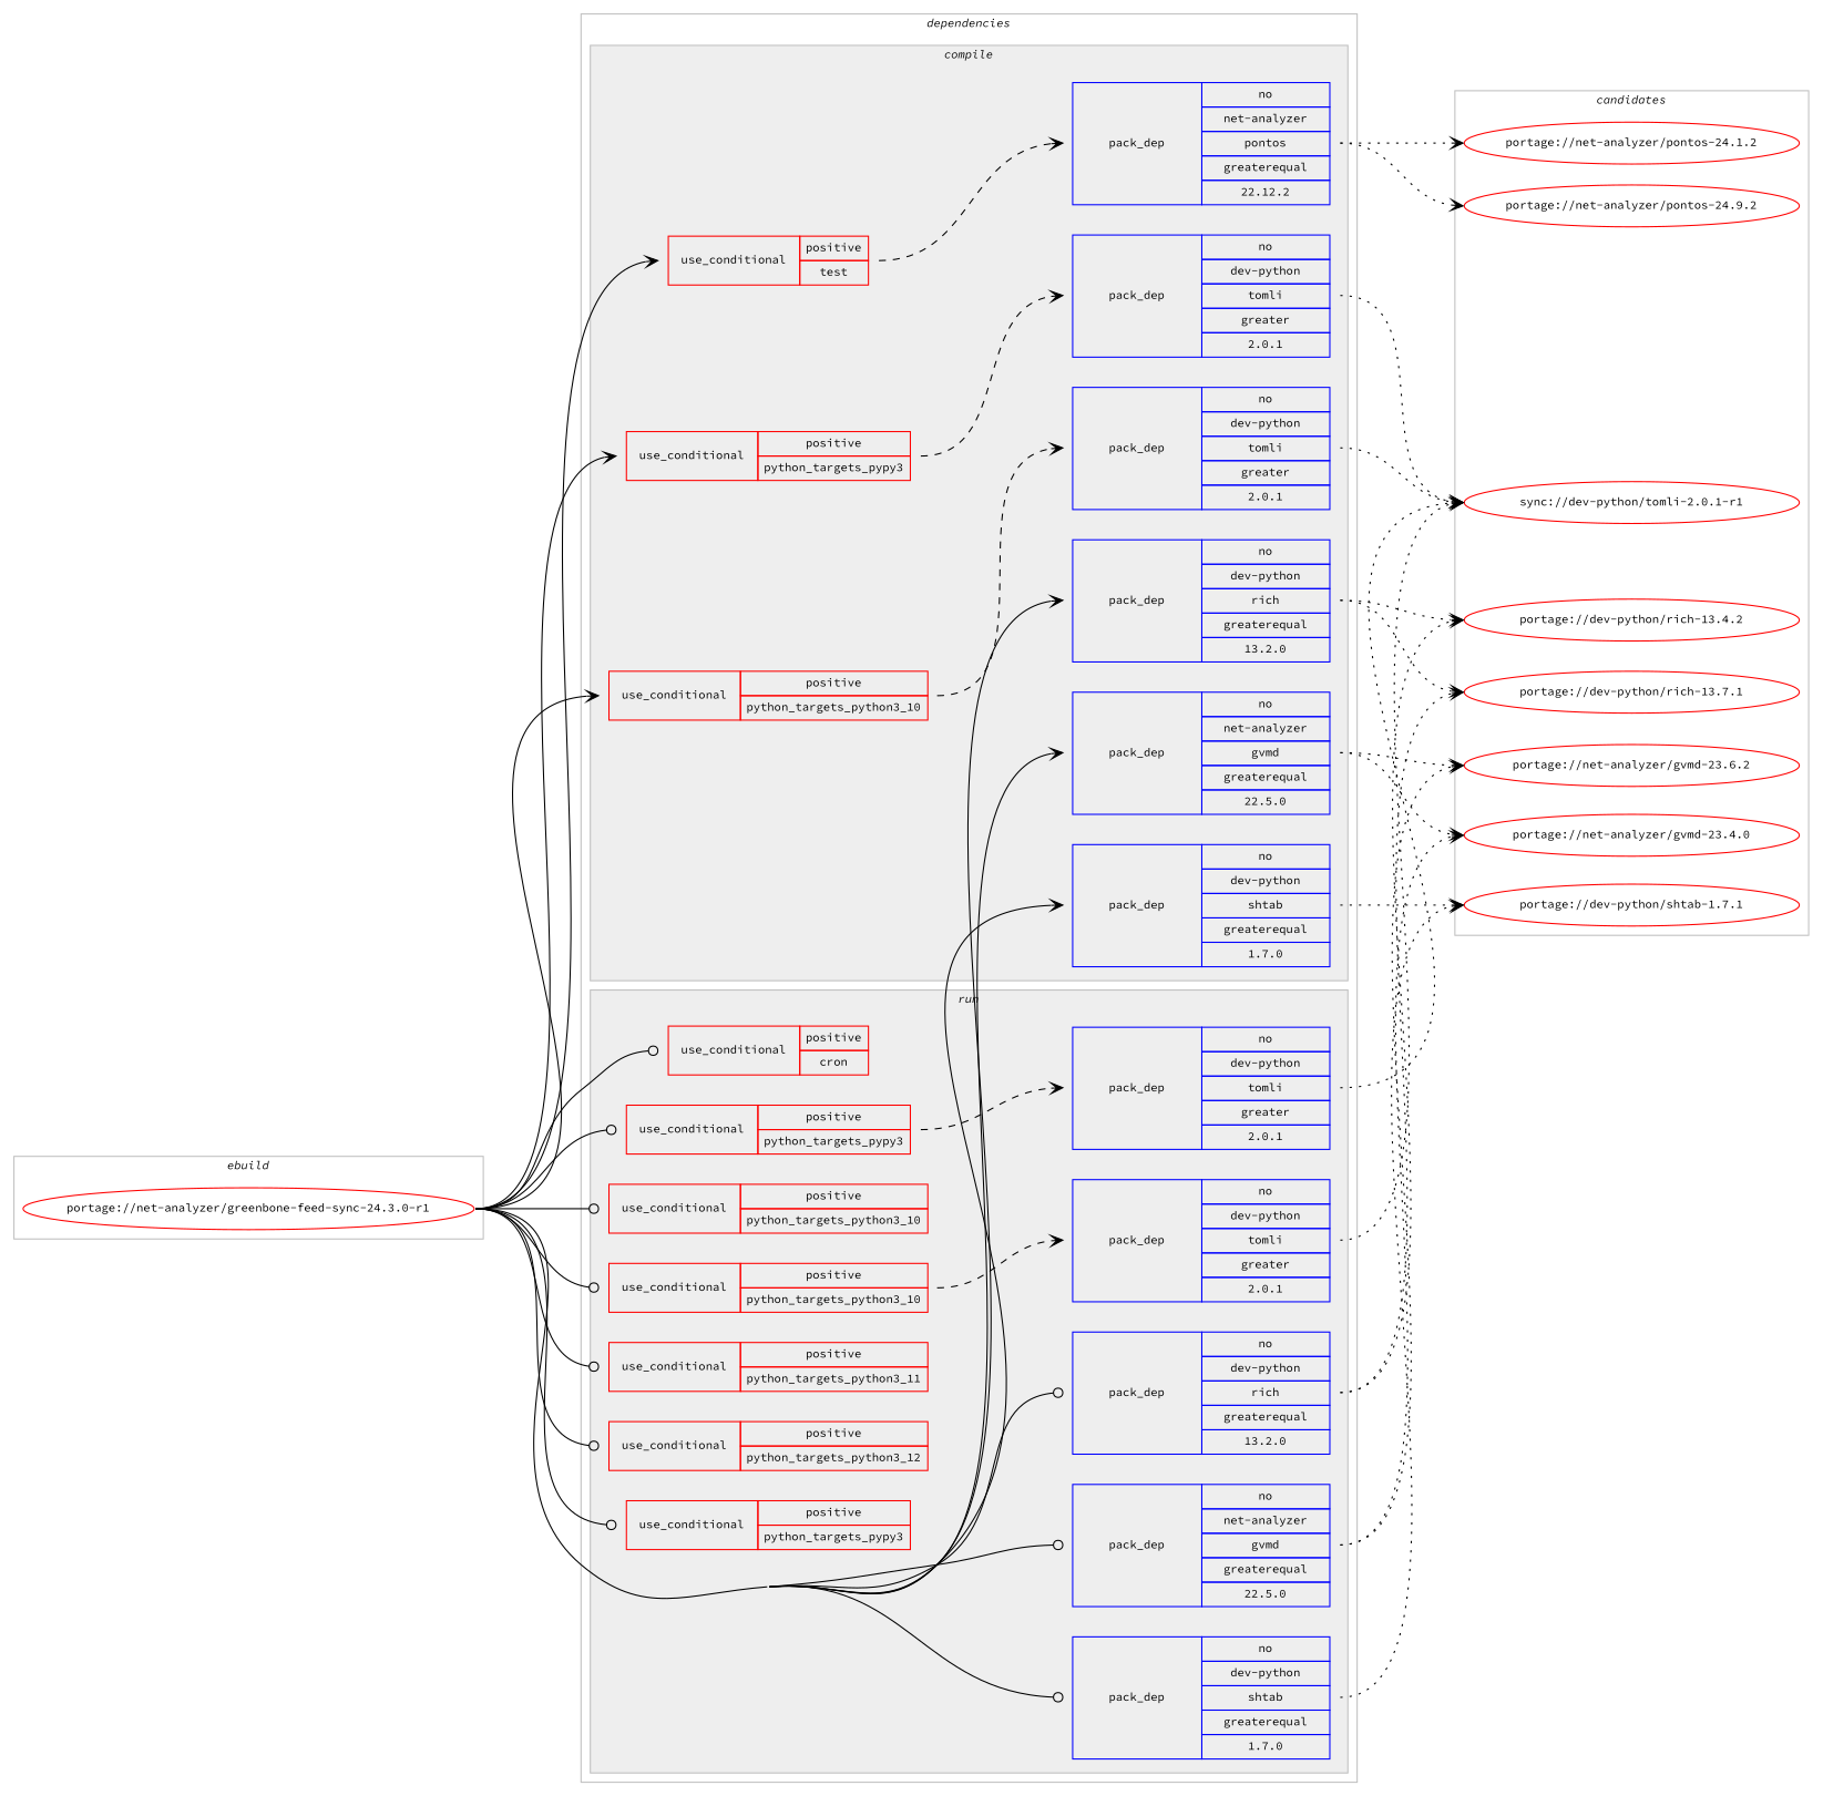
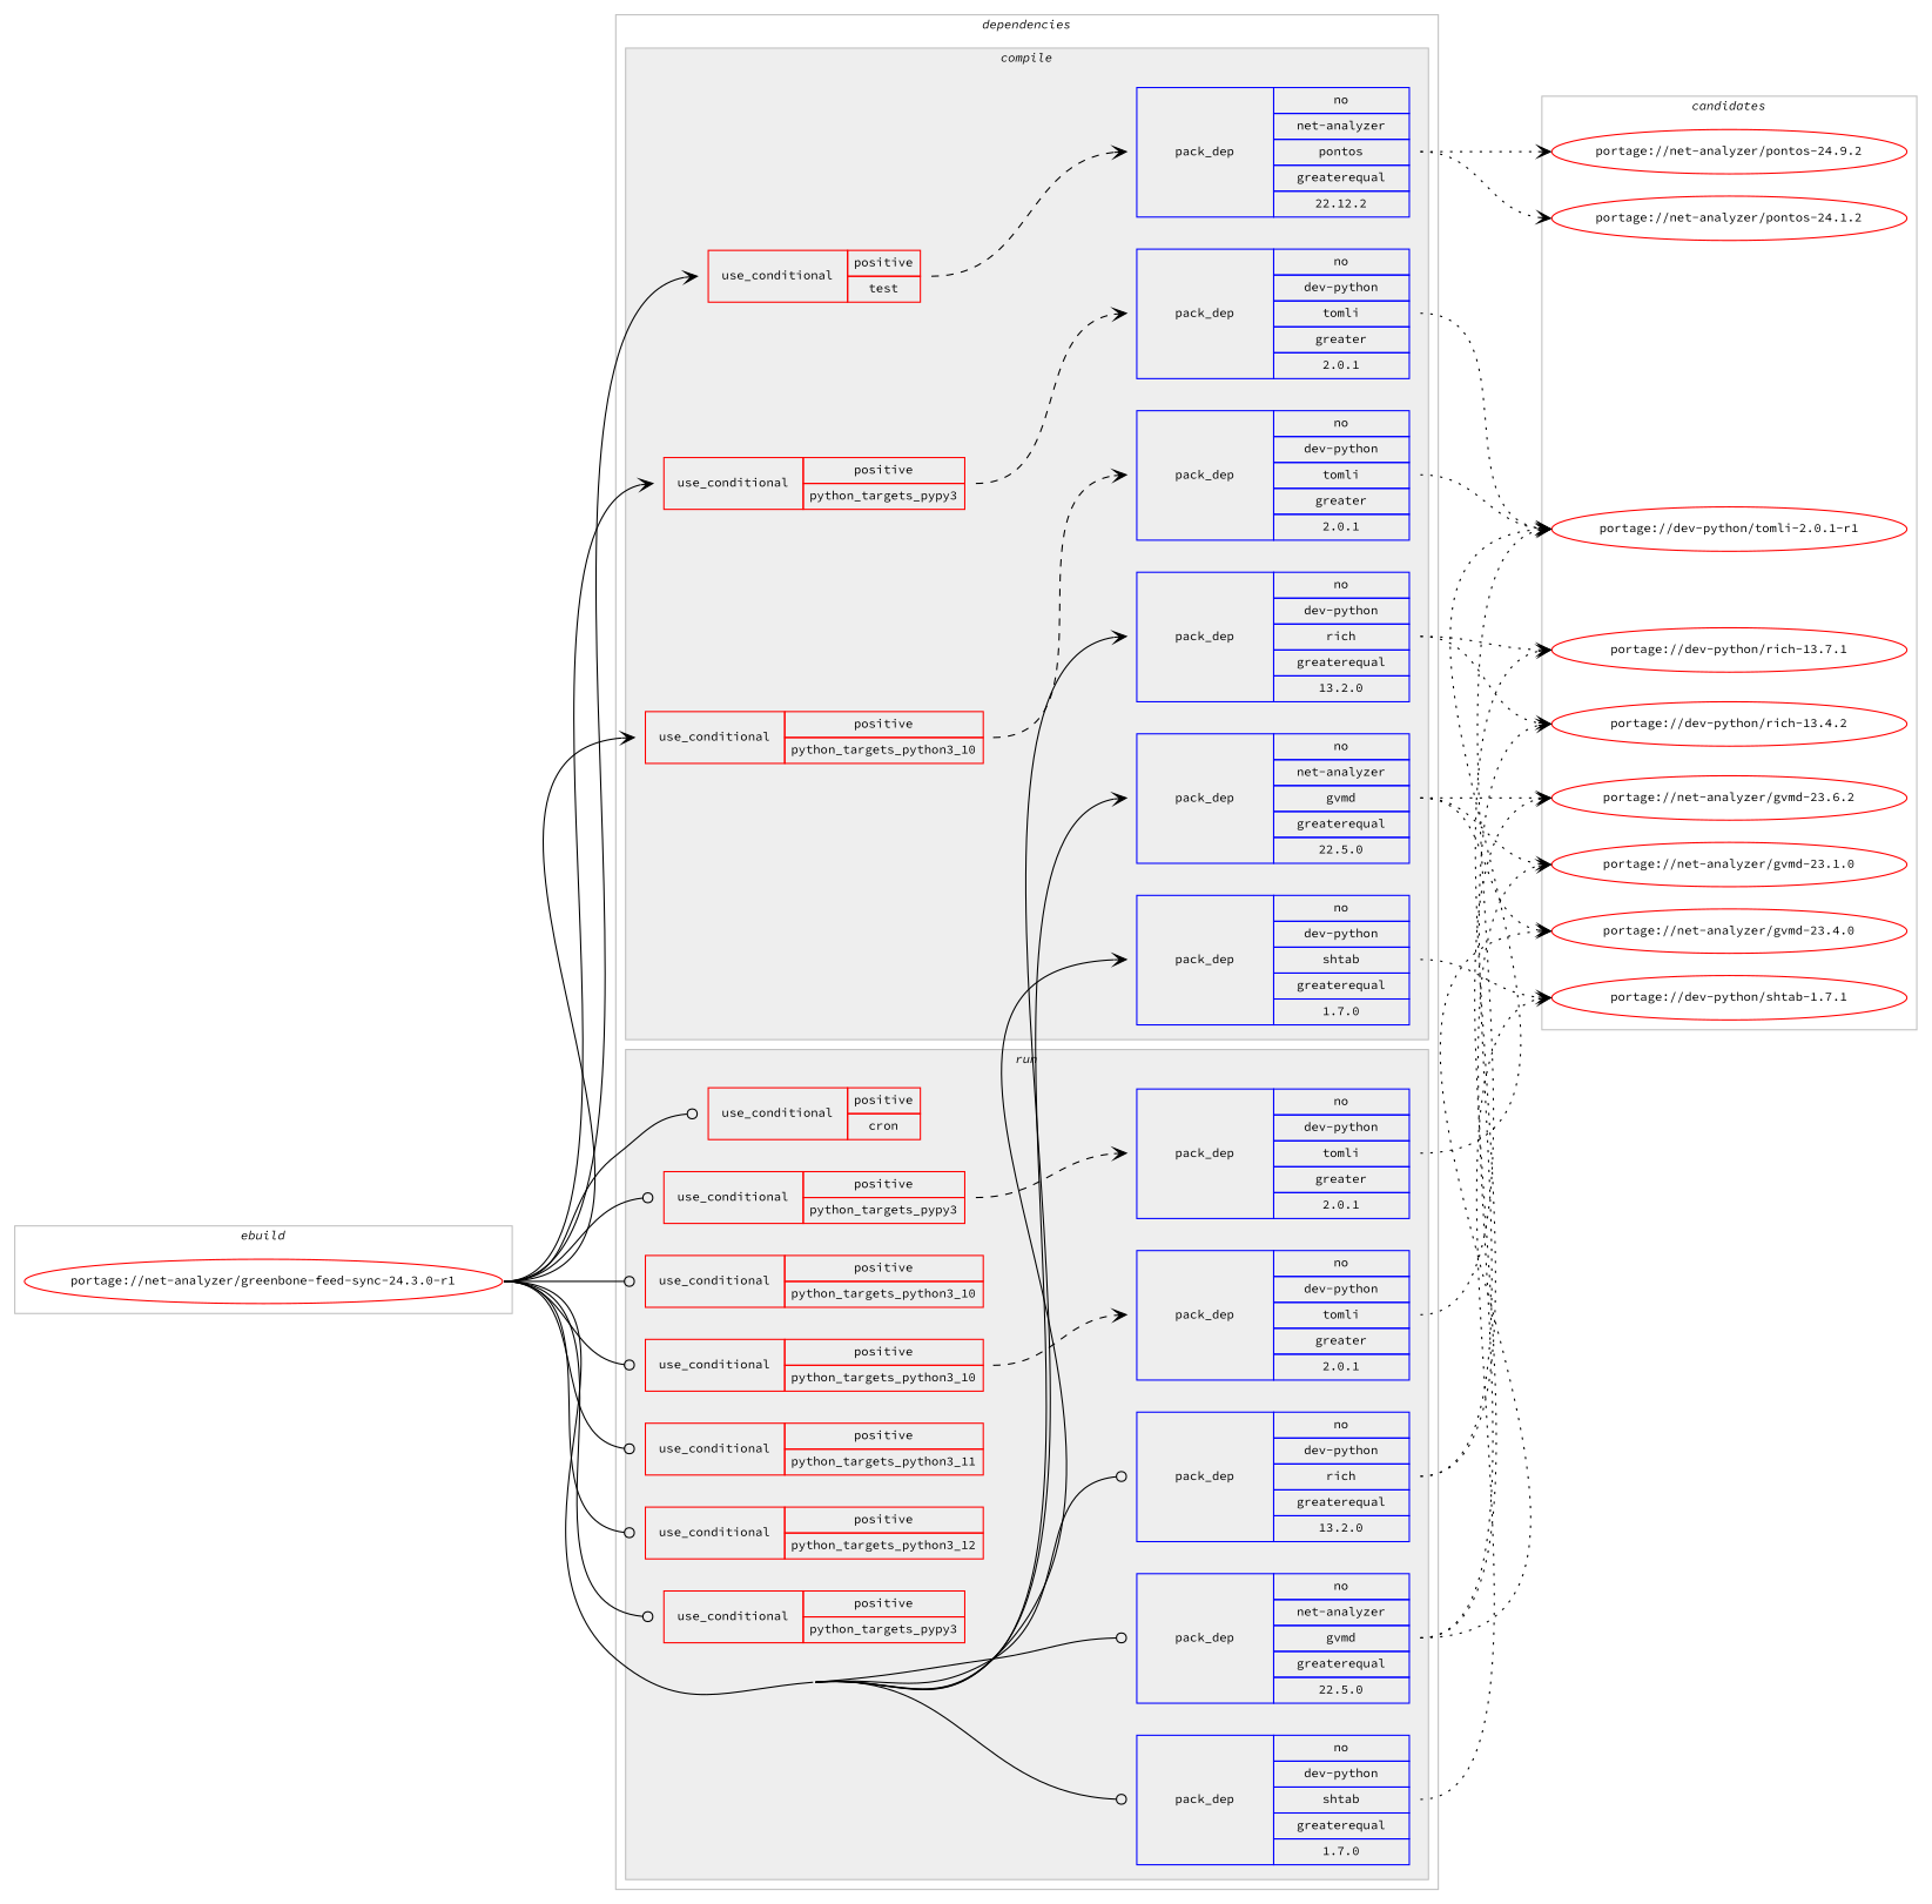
  digraph {
    compound=true
    concentrate=true
    fontname="Source Code Pro"
    fontsize=10
    newrank=true
    rankdir=LR
    ranksep=1.5
    node [color=red fontname="Source Code Pro" fontsize=10 shape=none]
    edge [arrowhead=vee fontname="Source Code Pro" headport=w style=dotted tailport=e weight=20]
    n1 [label="portage://net-analyzer/greenbone-feed-sync-24.3.0-r1" width=4 shape=""]
    n2 [color=blue label=<<TABLE BORDER="0" CELLBORDER="1" CELLSPACING="0" CELLPADDING="4" WIDTH="220"><TR><TD ROWSPAN="6" CELLPADDING="30">pack_dep</TD></TR><TR><TD WIDTH="110">no</TD></TR><TR><TD>dev-python</TD></TR><TR><TD>tomli</TD></TR><TR><TD>greater</TD></TR><TR><TD>2.0.1</TD></TR></TABLE>>]
    n3 [label=<<TABLE BORDER="0" CELLBORDER="1" CELLSPACING="0" CELLPADDING="4"><TR><TD ROWSPAN="3" CELLPADDING="10">use_conditional</TD></TR><TR><TD>positive</TD></TR><TR><TD>python_targets_pypy3</TD></TR></TABLE>>]
    n4 [color=blue label=<<TABLE BORDER="0" CELLBORDER="1" CELLSPACING="0" CELLPADDING="4" WIDTH="220"><TR><TD ROWSPAN="6" CELLPADDING="30">pack_dep</TD></TR><TR><TD WIDTH="110">no</TD></TR><TR><TD>dev-python</TD></TR><TR><TD>tomli</TD></TR><TR><TD>greater</TD></TR><TR><TD>2.0.1</TD></TR></TABLE>>]
    n5 [label=<<TABLE BORDER="0" CELLBORDER="1" CELLSPACING="0" CELLPADDING="4"><TR><TD ROWSPAN="3" CELLPADDING="10">use_conditional</TD></TR><TR><TD>positive</TD></TR><TR><TD>python_targets_python3_10</TD></TR></TABLE>>]
    n6 [color=blue label=<<TABLE BORDER="0" CELLBORDER="1" CELLSPACING="0" CELLPADDING="4" WIDTH="220"><TR><TD ROWSPAN="6" CELLPADDING="30">pack_dep</TD></TR><TR><TD WIDTH="110">no</TD></TR><TR><TD>net-analyzer</TD></TR><TR><TD>pontos</TD></TR><TR><TD>greaterequal</TD></TR><TR><TD>22.12.2</TD></TR></TABLE>>]
    n7 [label=<<TABLE BORDER="0" CELLBORDER="1" CELLSPACING="0" CELLPADDING="4"><TR><TD ROWSPAN="3" CELLPADDING="10">use_conditional</TD></TR><TR><TD>positive</TD></TR><TR><TD>test</TD></TR></TABLE>>]
    n8 [color=blue label=<<TABLE BORDER="0" CELLBORDER="1" CELLSPACING="0" CELLPADDING="4" WIDTH="220"><TR><TD ROWSPAN="6" CELLPADDING="30">pack_dep</TD></TR><TR><TD WIDTH="110">no</TD></TR><TR><TD>dev-python</TD></TR><TR><TD>rich</TD></TR><TR><TD>greaterequal</TD></TR><TR><TD>13.2.0</TD></TR></TABLE>>]
    n9 [color=blue label=<<TABLE BORDER="0" CELLBORDER="1" CELLSPACING="0" CELLPADDING="4" WIDTH="220"><TR><TD ROWSPAN="6" CELLPADDING="30">pack_dep</TD></TR><TR><TD WIDTH="110">no</TD></TR><TR><TD>dev-python</TD></TR><TR><TD>shtab</TD></TR><TR><TD>greaterequal</TD></TR><TR><TD>1.7.0</TD></TR></TABLE>>]
    n10 [color=blue label=<<TABLE BORDER="0" CELLBORDER="1" CELLSPACING="0" CELLPADDING="4" WIDTH="220"><TR><TD ROWSPAN="6" CELLPADDING="30">pack_dep</TD></TR><TR><TD WIDTH="110">no</TD></TR><TR><TD>net-analyzer</TD></TR><TR><TD>gvmd</TD></TR><TR><TD>greaterequal</TD></TR><TR><TD>22.5.0</TD></TR></TABLE>>]
    n11 [label=<<TABLE BORDER="0" CELLBORDER="1" CELLSPACING="0" CELLPADDING="4"><TR><TD ROWSPAN="3" CELLPADDING="10">use_conditional</TD></TR><TR><TD>positive</TD></TR><TR><TD>python_targets_pypy3</TD></TR></TABLE>>]
    n12 [label=<<TABLE BORDER="0" CELLBORDER="1" CELLSPACING="0" CELLPADDING="4"><TR><TD ROWSPAN="3" CELLPADDING="10">use_conditional</TD></TR><TR><TD>positive</TD></TR><TR><TD>cron</TD></TR></TABLE>>]
    n13 [color=blue label=<<TABLE BORDER="0" CELLBORDER="1" CELLSPACING="0" CELLPADDING="4" WIDTH="220"><TR><TD ROWSPAN="6" CELLPADDING="30">pack_dep</TD></TR><TR><TD WIDTH="110">no</TD></TR><TR><TD>dev-python</TD></TR><TR><TD>tomli</TD></TR><TR><TD>greater</TD></TR><TR><TD>2.0.1</TD></TR></TABLE>>]
    n14 [label=<<TABLE BORDER="0" CELLBORDER="1" CELLSPACING="0" CELLPADDING="4"><TR><TD ROWSPAN="3" CELLPADDING="10">use_conditional</TD></TR><TR><TD>positive</TD></TR><TR><TD>python_targets_pypy3</TD></TR></TABLE>>]
    n15 [label=<<TABLE BORDER="0" CELLBORDER="1" CELLSPACING="0" CELLPADDING="4"><TR><TD ROWSPAN="3" CELLPADDING="10">use_conditional</TD></TR><TR><TD>positive</TD></TR><TR><TD>python_targets_python3_10</TD></TR></TABLE>>]
    n16 [color=blue label=<<TABLE BORDER="0" CELLBORDER="1" CELLSPACING="0" CELLPADDING="4" WIDTH="220"><TR><TD ROWSPAN="6" CELLPADDING="30">pack_dep</TD></TR><TR><TD WIDTH="110">no</TD></TR><TR><TD>dev-python</TD></TR><TR><TD>tomli</TD></TR><TR><TD>greater</TD></TR><TR><TD>2.0.1</TD></TR></TABLE>>]
    n17 [label=<<TABLE BORDER="0" CELLBORDER="1" CELLSPACING="0" CELLPADDING="4"><TR><TD ROWSPAN="3" CELLPADDING="10">use_conditional</TD></TR><TR><TD>positive</TD></TR><TR><TD>python_targets_python3_10</TD></TR></TABLE>>]
    n18 [label=<<TABLE BORDER="0" CELLBORDER="1" CELLSPACING="0" CELLPADDING="4"><TR><TD ROWSPAN="3" CELLPADDING="10">use_conditional</TD></TR><TR><TD>positive</TD></TR><TR><TD>python_targets_python3_11</TD></TR></TABLE>>]
    n19 [label=<<TABLE BORDER="0" CELLBORDER="1" CELLSPACING="0" CELLPADDING="4"><TR><TD ROWSPAN="3" CELLPADDING="10">use_conditional</TD></TR><TR><TD>positive</TD></TR><TR><TD>python_targets_python3_12</TD></TR></TABLE>>]
    n20 [color=blue label=<<TABLE BORDER="0" CELLBORDER="1" CELLSPACING="0" CELLPADDING="4" WIDTH="220"><TR><TD ROWSPAN="6" CELLPADDING="30">pack_dep</TD></TR><TR><TD WIDTH="110">no</TD></TR><TR><TD>dev-python</TD></TR><TR><TD>rich</TD></TR><TR><TD>greaterequal</TD></TR><TR><TD>13.2.0</TD></TR></TABLE>>]
    n21 [color=blue label=<<TABLE BORDER="0" CELLBORDER="1" CELLSPACING="0" CELLPADDING="4" WIDTH="220"><TR><TD ROWSPAN="6" CELLPADDING="30">pack_dep</TD></TR><TR><TD WIDTH="110">no</TD></TR><TR><TD>dev-python</TD></TR><TR><TD>shtab</TD></TR><TR><TD>greaterequal</TD></TR><TR><TD>1.7.0</TD></TR></TABLE>>]
    n22 [color=blue label=<<TABLE BORDER="0" CELLBORDER="1" CELLSPACING="0" CELLPADDING="4" WIDTH="220"><TR><TD ROWSPAN="6" CELLPADDING="30">pack_dep</TD></TR><TR><TD WIDTH="110">no</TD></TR><TR><TD>net-analyzer</TD></TR><TR><TD>gvmd</TD></TR><TR><TD>greaterequal</TD></TR><TR><TD>22.5.0</TD></TR></TABLE>>]
-   n23 [label="sync://dev-python/tomli-2.0.1-r1" width=4 shape=""]
+   n23 [label="portage://dev-python/tomli-2.0.1-r1" width=4 shape=""]
    n24 [label="portage://net-analyzer/pontos-24.1.2" width=4 shape=""]
    n25 [label="portage://net-analyzer/pontos-24.9.2" width=4 shape=""]
    n26 [label="portage://dev-python/rich-13.4.2" width=4 shape=""]
    n27 [label="portage://dev-python/rich-13.7.1" width=4 shape=""]
    n28 [label="portage://dev-python/shtab-1.7.1" width=4 shape=""]
+   n29 [label="portage://net-analyzer/gvmd-23.1.0" width=4 shape=""]
    n30 [label="portage://net-analyzer/gvmd-23.4.0" width=4 shape=""]
    n31 [label="portage://net-analyzer/gvmd-23.6.2" width=4 shape=""]
    subgraph cluster_1 {
      color=gray
      label=<<i>ebuild</i>>
      rank=same
      n1
    }
    subgraph cluster_2 {
      color=gray
      label=<<i>dependencies</i>>
      subgraph cluster_3 {
        color=gray
        fillcolor="#eeeeee"
        label=<<i>compile</i>>
        style=filled
        subgraph sub_4 {
          color=gray
          fillcolor="#eeeeee"
          label=<<i>compile</i>>
          style=filled
          n3
          subgraph sub_5 {
            color=gray
            fillcolor="#eeeeee"
            label=<<i>compile</i>>
            style=filled
            n2
          }
        }
        subgraph sub_6 {
          color=gray
          fillcolor="#eeeeee"
          label=<<i>compile</i>>
          style=filled
          n5
          subgraph sub_7 {
            color=gray
            fillcolor="#eeeeee"
            label=<<i>compile</i>>
            style=filled
            n4
          }
        }
        subgraph sub_8 {
          color=gray
          fillcolor="#eeeeee"
          label=<<i>compile</i>>
          style=filled
          n7
          subgraph sub_9 {
            color=gray
            fillcolor="#eeeeee"
            label=<<i>compile</i>>
            style=filled
            n6
          }
        }
        subgraph sub_10 {
          color=gray
          fillcolor="#eeeeee"
          label=<<i>compile</i>>
          style=filled
          n8
        }
        subgraph sub_11 {
          color=gray
          fillcolor="#eeeeee"
          label=<<i>compile</i>>
          style=filled
          n9
        }
        subgraph sub_12 {
          color=gray
          fillcolor="#eeeeee"
          label=<<i>compile</i>>
          style=filled
          n10
        }
      }
      subgraph cluster_13 {
        color=gray
        fillcolor="#eeeeee"
        label=<<i>compile and run</i>>
        style=filled
      }
      subgraph cluster_14 {
        color=gray
        fillcolor="#eeeeee"
        label=<<i>run</i>>
        style=filled
        subgraph sub_15 {
          color=gray
          fillcolor="#eeeeee"
          label=<<i>run</i>>
          style=filled
          n11
        }
        subgraph sub_16 {
          color=gray
          fillcolor="#eeeeee"
          label=<<i>run</i>>
          style=filled
          n12
        }
        subgraph sub_17 {
          color=gray
          fillcolor="#eeeeee"
          label=<<i>run</i>>
          style=filled
          n14
          subgraph sub_18 {
            color=gray
            fillcolor="#eeeeee"
            label=<<i>run</i>>
            style=filled
            n13
          }
        }
        subgraph sub_19 {
          color=gray
          fillcolor="#eeeeee"
          label=<<i>run</i>>
          style=filled
          n15
        }
        subgraph sub_20 {
          color=gray
          fillcolor="#eeeeee"
          label=<<i>run</i>>
          style=filled
          n17
          subgraph sub_21 {
            color=gray
            fillcolor="#eeeeee"
            label=<<i>run</i>>
            style=filled
            n16
          }
        }
        subgraph sub_22 {
          color=gray
          fillcolor="#eeeeee"
          label=<<i>run</i>>
          style=filled
          n18
        }
        subgraph sub_23 {
          color=gray
          fillcolor="#eeeeee"
          label=<<i>run</i>>
          style=filled
          n19
        }
        subgraph sub_24 {
          color=gray
          fillcolor="#eeeeee"
          label=<<i>run</i>>
          style=filled
          n20
        }
        subgraph sub_25 {
          color=gray
          fillcolor="#eeeeee"
          label=<<i>run</i>>
          style=filled
          n21
        }
        subgraph sub_26 {
          color=gray
          fillcolor="#eeeeee"
          label=<<i>run</i>>
          style=filled
          n22
        }
      }
    }
    subgraph cluster_27 {
      color=gray
      label=<<i>candidates</i>>
      rank=same
      subgraph sub_28 {
        color=black
        label=<<i>candidates</i>>
        nodesep=1
        rank=same
        n23
      }
      subgraph sub_29 {
        color=black
        label=<<i>candidates</i>>
        nodesep=1
        rank=same
        n23
      }
      subgraph sub_30 {
        color=black
        label=<<i>candidates</i>>
        nodesep=1
        rank=same
        n24
        n25
      }
      subgraph sub_31 {
        color=black
        label=<<i>candidates</i>>
        nodesep=1
        rank=same
        n26
        n27
      }
      subgraph sub_32 {
        color=black
        label=<<i>candidates</i>>
        nodesep=1
        rank=same
        n28
      }
      subgraph sub_33 {
        color=black
        label=<<i>candidates</i>>
        nodesep=1
        rank=same
+       n29
        n30
        n31
      }
      subgraph sub_34 {
        color=black
        label=<<i>candidates</i>>
        nodesep=1
        rank=same
        n23
      }
      subgraph sub_35 {
        color=black
        label=<<i>candidates</i>>
        nodesep=1
        rank=same
        n23
      }
      subgraph sub_36 {
        color=black
        label=<<i>candidates</i>>
        nodesep=1
        rank=same
        n26
        n27
      }
      subgraph sub_37 {
        color=black
        label=<<i>candidates</i>>
        nodesep=1
        rank=same
        n28
      }
      subgraph sub_38 {
        color=black
        label=<<i>candidates</i>>
        nodesep=1
        rank=same
+       n29
        n30
        n31
      }
    }
    n1 -> n3 [style=solid]
    n1 -> n5 [style=solid]
    n1 -> n7 [style=solid]
    n1 -> n8 [style=solid]
    n1 -> n9 [style=solid]
    n1 -> n10 [style=solid]
    n1 -> n11 [arrowhead=odot style=solid]
    n1 -> n12 [arrowhead=odot style=solid]
    n1 -> n14 [arrowhead=odot style=solid]
    n1 -> n15 [arrowhead=odot style=solid]
    n1 -> n17 [arrowhead=odot style=solid]
    n1 -> n18 [arrowhead=odot style=solid]
    n1 -> n19 [arrowhead=odot style=solid]
    n1 -> n20 [arrowhead=odot style=solid]
    n1 -> n21 [arrowhead=odot style=solid]
    n1 -> n22 [arrowhead=odot style=solid]
    n2 -> n23 [weight=100]
    n3 -> n2 [style=dashed]
    n4 -> n23 [weight=100]
    n5 -> n4 [style=dashed]
    n6 -> n24 [weight=100]
    n6 -> n25 [weight=100]
    n7 -> n6 [style=dashed]
    n8 -> n26 [weight=100]
    n8 -> n27 [weight=100]
    n9 -> n28 [weight=100]
+   n10 -> n29 [weight=100]
    n10 -> n30 [weight=100]
    n10 -> n31 [weight=100]
    n13 -> n23 [weight=100]
    n14 -> n13 [style=dashed]
    n16 -> n23 [weight=100]
    n17 -> n16 [style=dashed]
    n20 -> n26 [weight=100]
    n20 -> n27 [weight=100]
    n21 -> n28 [weight=100]
+   n22 -> n29 [weight=100]
    n22 -> n30 [weight=100]
    n22 -> n31 [weight=100]
  }
